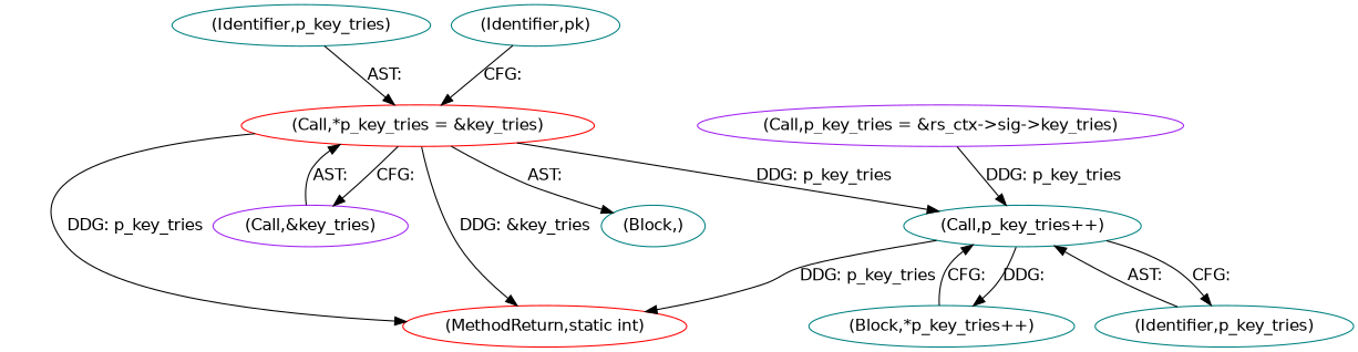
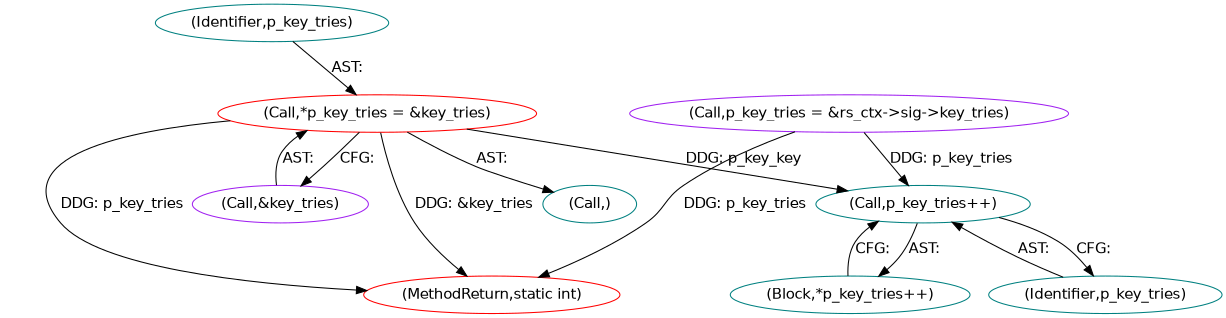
  digraph {
    fontname="DejaVu Sans"
    node [color=teal fontname="DejaVu Sans"]
    edge [fontname="DejaVu Sans"]
    n1 [color=red label="(Call,*p_key_tries = &key_tries)"]
    n2 [label="(Call,p_key_tries++)"]
    n3 [color=red label="(MethodReturn,static int)"]
-   n4 [label="(Block,)"]
+   n4 [label="(Call,)"]
    n5 [color=purple label="(Call,&key_tries)"]
    n6 [label="(Block,*p_key_tries++)"]
    n7 [label="(Identifier,p_key_tries)"]
    n8 [color=purple label="(Call,p_key_tries = &rs_ctx->sig->key_tries)"]
    n9 [label="(Identifier,p_key_tries)"]
-   n10 [label="(Identifier,pk)"]
-   n1 -> n2 [label="DDG: p_key_tries"]
+   n1 -> n2 [label="DDG: p_key_key"]
    n1 -> n3 [label="DDG: p_key_tries"]
    n1 -> n3 [label="DDG: &key_tries"]
    n1 -> n4 [label="AST: "]
    n1 -> n5 [label="CFG: "]
-   n2 -> n3 [label="DDG: p_key_tries"]
-   n2 -> n6 [label="DDG: "]
+   n8 -> n3 [label="DDG: p_key_tries"]
+   n2 -> n6 [label="AST: "]
    n2 -> n7 [label="CFG: "]
    n5 -> n1 [label="AST: "]
    n6 -> n2 [label="CFG: "]
    n7 -> n2 [label="AST: "]
    n8 -> n2 [label="DDG: p_key_tries"]
    n9 -> n1 [label="AST: "]
-   n10 -> n1 [label="CFG: "]
  }
